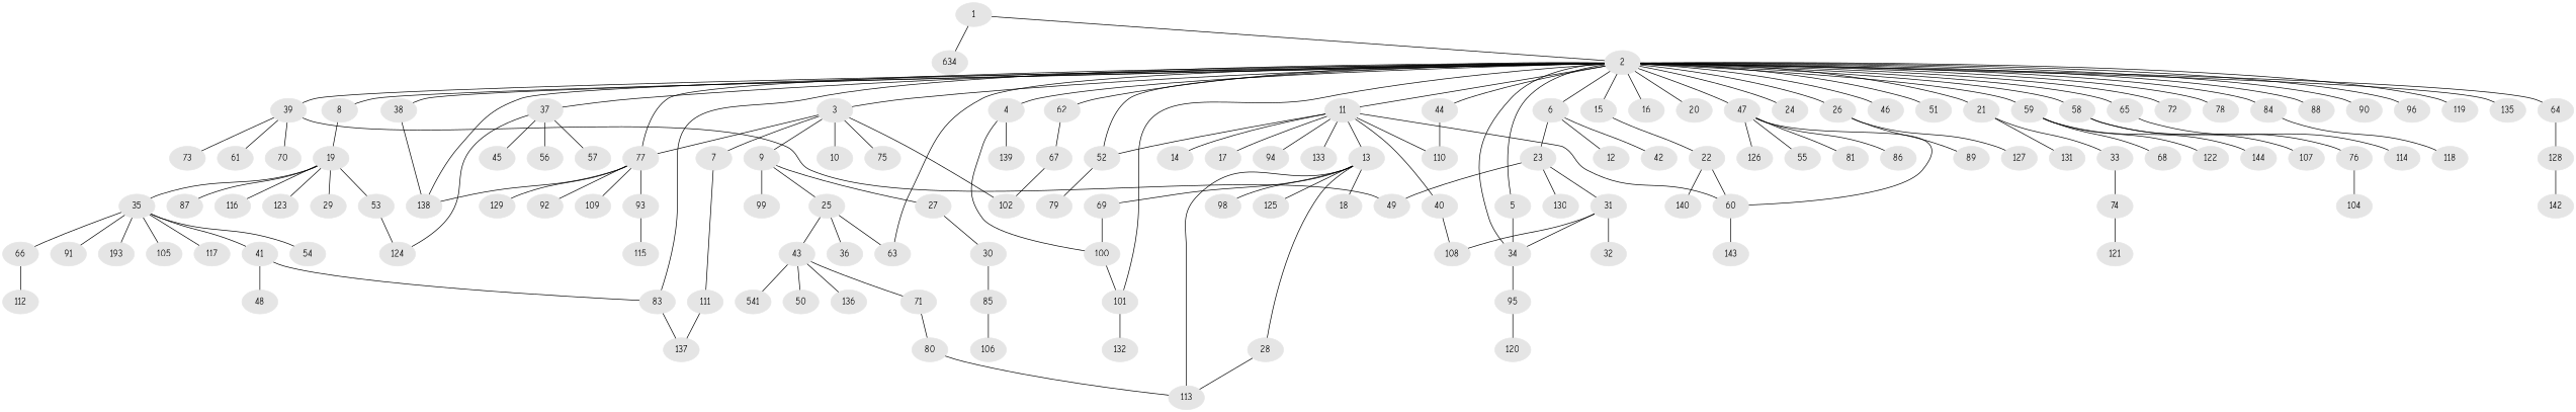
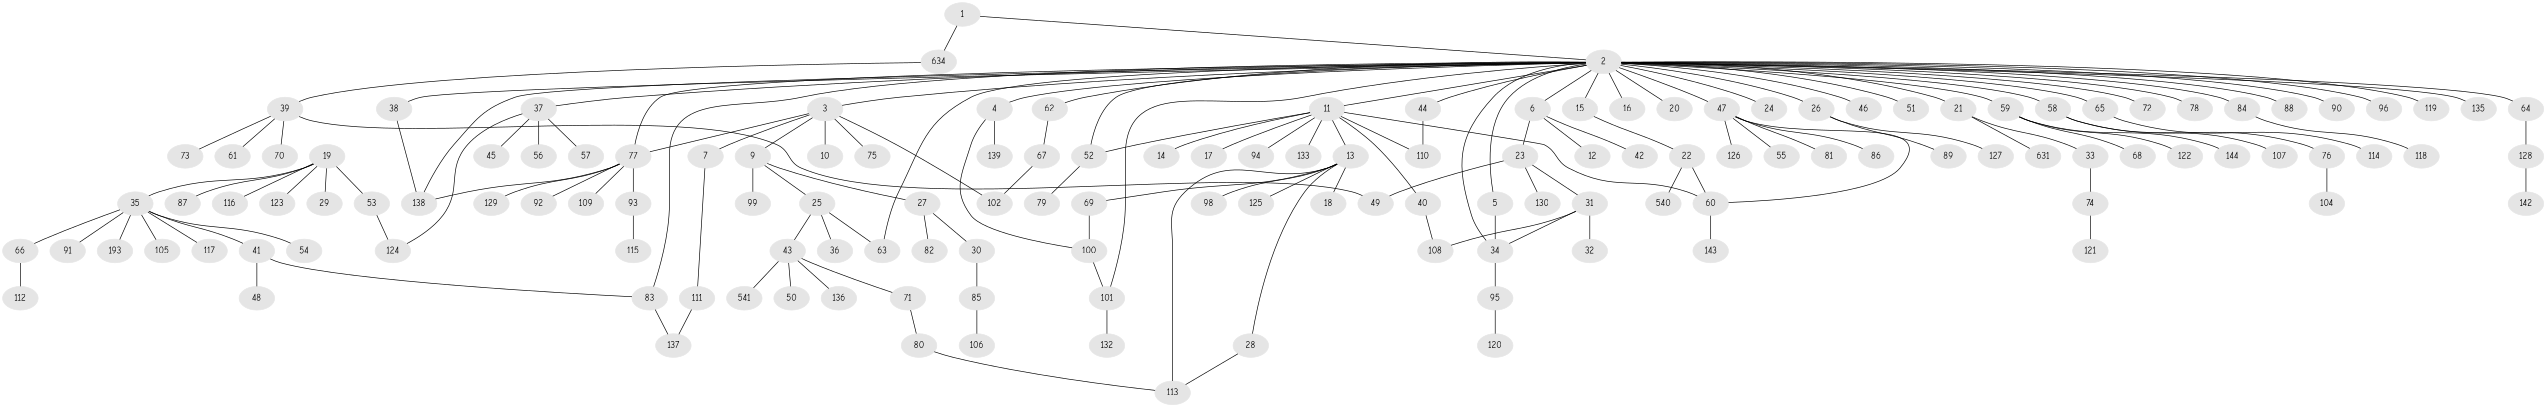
  graph {
    fontname="Comic Neue"
    node [color=gray90 fontname="Comic Neue" style=filled]
    edge [fontname="Comic Neue"]
    1
    2
    n3 [label=634]
    3
    4
    5
    6
-   8
    11
    15
    16
    20
    21
    24
    26
    34
    37
    38
    39
    44
    46
    47
    51
    52
    58
    59
    62
    63
    64
    65
    72
    77
    78
    83
    84
    88
    90
    96
    101
    119
    135
    138
    7
    9
    10
    75
    102
    100
    139
    12
    23
    42
    19
    13
    14
    17
    40
    60
    94
    110
    133
    22
    33
-   131
+   131 [label=631]
    89
    127
    95
    45
    56
    57
    124
    49
    61
    70
    73
    55
    81
    86
    126
    79
    76
    107
    68
    122
    144
    67
    128
    114
    92
    93
    109
    129
    137
    118
    132
    111
    25
    27
    99
    31
    130
    29
    35
    53
    87
    116
    123
    36
    43
    30
+   82
    18
    28
    69
    98
    113
    125
    108
    143
-   140
+   140 [label=540]
    41
    54
    66
    91
    n125 [label=193]
    105
    117
    74
    32
    50
    71
    136
    n133 [label=541]
    85
    106
    121
    120
    48
    112
    80
    104
    142
    115
    1 -- 2
    1 -- n3
    2 -- 3
    2 -- 4
    2 -- 5
    2 -- 6
-   2 -- 8
    2 -- 11
    2 -- 15
    2 -- 16
    2 -- 20
    2 -- 21
    2 -- 24
    2 -- 26
    2 -- 34
    2 -- 37
    2 -- 38
-   2 -- 39
+   n3 -- 39
    2 -- 44
    2 -- 46
    2 -- 47
    2 -- 51
    2 -- 52
    2 -- 58
    2 -- 59
    2 -- 62
    2 -- 63
    2 -- 64
    2 -- 65
    2 -- 72
    2 -- 77
    2 -- 78
    2 -- 83
    2 -- 84
    2 -- 88
    2 -- 90
    2 -- 96
    2 -- 101
    2 -- 119
    2 -- 135
    2 -- 138
    3 -- 77
    3 -- 7
    3 -- 9
    3 -- 10
    3 -- 75
    3 -- 102
    4 -- 100
    4 -- 139
    5 -- 34
    6 -- 12
    6 -- 23
    6 -- 42
-   8 -- 19
    11 -- 52
    11 -- 13
    11 -- 14
    11 -- 17
    11 -- 40
    11 -- 60
    11 -- 94
    11 -- 110
    11 -- 133
    15 -- 22
    21 -- 33
    21 -- 131
    26 -- 89
    26 -- 127
    34 -- 95
    37 -- 45
    37 -- 56
    37 -- 57
    37 -- 124
    38 -- 138
    39 -- 49
    39 -- 61
    39 -- 70
    39 -- 73
    44 -- 110
    47 -- 60
    47 -- 55
    47 -- 81
    47 -- 86
    47 -- 126
    52 -- 79
    58 -- 76
    58 -- 107
    59 -- 68
    59 -- 122
    59 -- 144
    62 -- 67
    64 -- 128
    65 -- 114
    77 -- 138
    77 -- 92
    77 -- 93
    77 -- 109
    77 -- 129
    83 -- 137
    84 -- 118
    101 -- 132
    7 -- 111
    9 -- 25
    9 -- 27
    9 -- 99
    100 -- 101
    23 -- 49
    23 -- 31
    23 -- 130
    19 -- 29
    19 -- 35
    19 -- 53
    19 -- 87
    19 -- 116
    19 -- 123
    13 -- 18
    13 -- 28
    13 -- 69
    13 -- 98
    13 -- 113
    13 -- 125
    40 -- 108
    60 -- 143
    22 -- 60
    22 -- 140
    33 -- 74
    95 -- 120
    76 -- 104
    67 -- 102
    128 -- 142
    93 -- 115
    111 -- 137
    25 -- 63
    25 -- 36
    25 -- 43
    27 -- 30
+   27 -- 82
    31 -- 34
    31 -- 108
    31 -- 32
    35 -- 41
    35 -- 54
    35 -- 66
    35 -- 91
    35 -- n125
    35 -- 105
    35 -- 117
    53 -- 124
    43 -- 50
    43 -- 71
    43 -- 136
    43 -- n133
    30 -- 85
    28 -- 113
    69 -- 100
    41 -- 83
    41 -- 48
    66 -- 112
    74 -- 121
    71 -- 80
    85 -- 106
    80 -- 113
  }
